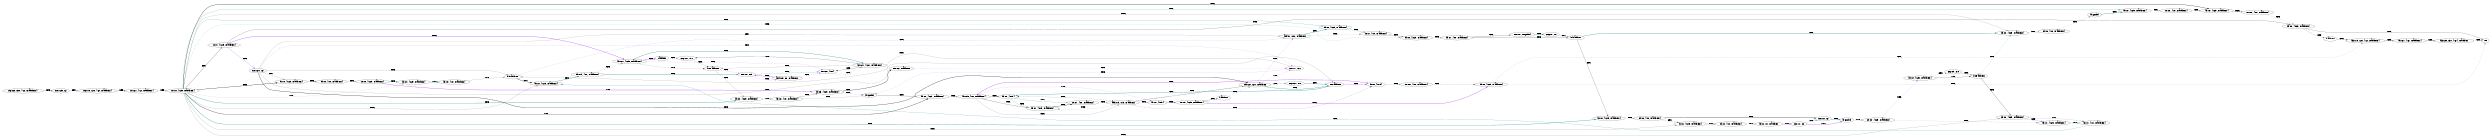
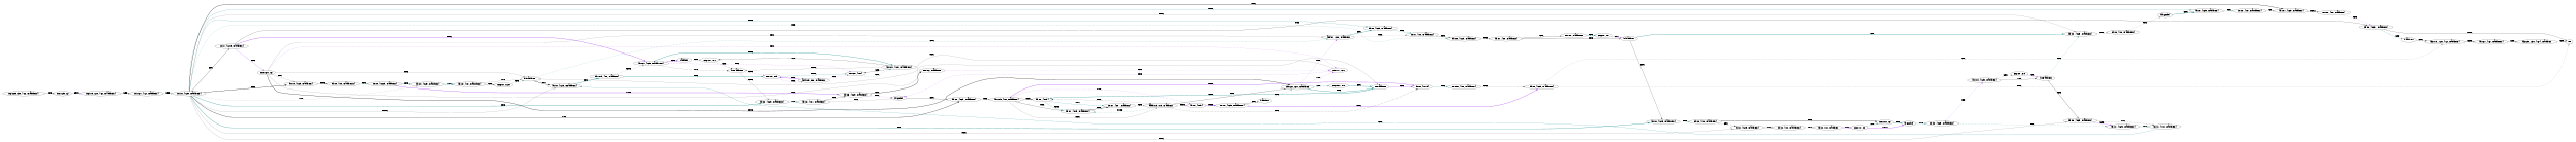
  digraph {
    rankdir=LR
    edge [color=teal style=solid]
    n1 [label="stp x29 , x30 , [ sp , #- address ]!"]
    n2 [label="mov x29 , sp"]
    n3 [label="stp x19 , x20 , [ sp , # address ]"]
    n4 [label="str x21 , [ sp , # address ]"]
    n5 [label="str x0 , [ x29 , # address ]"]
    n6 [label="str x1 , [ x29 , # address ]"]
    n7 [label="ldr x0 , [ x29 , # address ]"]
    n8 [label="ldr x0 , [ x29 , # address ]"]
    n9 [label="ldr x0 , [ x29 , # address ]"]
    n10 [label="ldr x0 , [ x29 , # address ]"]
    n11 [label="ldr x0 , [ x29 , # address ]"]
    n12 [label="ldr x0 , [ x29 , # address ]"]
    n13 [label="ldr x0 , [ x29 , # address ]"]
    n14 [label="ldr x0 , [ x29 , # address ]"]
    n15 [label="ldr x0 , [ x29 , # address ]"]
    n16 [label="ldr x0 , [ x29 , # address ]"]
    n17 [label="ldr x0 , [ x29 , # address ]"]
    n18 [label="ldr x0 , [ x29 , # address ]"]
    n19 [label="ldr x0 , [ x29 , # address ]"]
    n20 [label="mov x20 , x2"]
    n21 [label="ldr x21 , [ x29 , # address ]"]
    n22 [label="ldr x0 , [ x29 , # address ]"]
    n23 [label="ldr x0 , [ x0 , # address ]"]
    n24 [label="ldr x0 , [ x0 , # address ]"]
    n25 [label="ldr x19 , [ x0 , # address ]"]
    n26 [label="str x1 , [ x0 , # address ]"]
    n27 [label="ldr x1 , [ x0 , # address ]"]
    n28 [label="ldr x0 , [ x0 , # address ]"]
    n29 [label="ldr x2 , [ x0 , # address ]"]
    n30 [label="ldr x0 , [ x0 , # address ]"]
    n31 [label="str xzr , [ x0 , # address ]"]
    n32 [label="str xzr , [ x0 , # address ]"]
    n33 [label="ldr x0 , [ x0 , # address ]"]
    n34 [label="ldr x1 , [ x29 , # address ]"]
    n35 [label="str x1 , [ x0 , # address ]"]
    n36 [label="ldr x19 , [ x0 , # address ]"]
    n37 [label="b.hs address"]
    n38 [label="add x1 , x20 , # address"]
    n39 [label="mov x1 , x20"]
    n40 [label="sub x20 , x20 , # address"]
    n41 [label="b.ne address"]
    n42 [label="b address"]
    n43 [label="b.ne address"]
    n44 [label="str x21 , [ x0 ]"]
    n45 [label="ldr x21 , [ x21 , # address ]"]
    n46 [label="b address"]
    n47 [label=ret]
    n48 [label="bl symbol"]
    n49 [label="cmp x20 , # 0"]
    n50 [label="ldr x0 , [ x19 ]"]
    n51 [label="ldr x0 , [ x19 ]"]
    n52 [label="str x0 , [ x29 , # address ]"]
    n53 [label="ldr x3 , [ x29 , # address ]"]
    n54 [label="mov x2 , # address"]
+   n55 [label="cmp x0 , x20"]
    n56 [label="mov x0 , x19"]
    n57 [label="add x19 , x0 , # address"]
    n58 [label="cmp x21 , # 0"]
-   n59 [label="mov x0 , # symbol"]
+   n59 [label="mov x0 , # address"]
    n60 [label="b.hi address"]
    n61 [label="cmp x1 , x0"]
    n62 [label="bl symbol"]
    n63 [label="mov x0 , x2"]
    n64 [label="ldp x19 , x20 , [ sp , # address ]"]
    n65 [label="ldr x21 , [ sp , # address ]"]
    n66 [label="ldp x29 , x30 , [ sp ] , # address"]
    n67 [label="bl symbol"]
    n68 [label="lsl x0 , x0 , # address"]
    n69 [label="mov x1 , x0"]
    n70 [label="str x0 , [ x29 , # address ]"]
    n71 [label="ldr x0 , [ x29 , # address ]"]
    n72 [label="cmp x0 , # 0"]
    n73 [label="b.ne address"]
    n74 [label="ldr x0 , [ x19 ]"]
    n75 [label="ldr x1 , [ x19 , # address ]"]
    n76 [label="add x19 , x19 , # address"]
    n77 [label="str x0 , [ x29 , # address ]"]
    n78 [label="str x1 , [ x0 , # address ]"]
    n79 [label="str xzr , [ x0 , # address ]"]
    n80 [label="b address"]
    n81 [label="ldr x0 , [ x29 , # address ]"]
    n1 -> n2 [color=black label=CFG]
    n2 -> n3 [color=purple label=CFG]
    n3 -> n4 [color=black label=CFG]
    n4 -> n5 [label=CFG style=dashed]
    n5 -> n6 [color=gray40 label=CFG style=bold]
    n5 -> n7 [color=black label=DFG style=bold]
    n5 -> n8 [color=gray40 label=DFG style=dashed]
    n5 -> n9 [color=gray40 label=DFG]
    n5 -> n10 [label=DFG]
    n5 -> n11 [label=DFG style=dashed]
    n5 -> n12 [color=gray40 label=DFG]
    n5 -> n13 [label=DFG style=bold]
    n5 -> n14 [label=DFG style=bold]
    n5 -> n15 [label=DFG]
    n5 -> n16 [color=black label=DFG style=bold]
    n5 -> n17 [color=gray40 label=DFG]
    n5 -> n18 [color=gray40 label=DFG]
    n5 -> n19 [color=black label=DFG style=bold]
    n6 -> n20 [color=purple label=CFG]
    n6 -> n21 [color=purple label=DFG style=bold]
    n6 -> n22 [color=black label=DFG]
    n7 -> n23 [color=black label=DFG]
    n8 -> n24 [label=DFG style=bold]
    n9 -> n25 [label=DFG style=bold]
    n10 -> n26 [label=DFG]
    n11 -> n27 [label=DFG style=dashed]
    n12 -> n28 [color=gray40 label=DFG style=dashed]
    n13 -> n29 [label=DFG style=dashed]
    n14 -> n30 [label=DFG]
    n15 -> n31 [label=DFG style=dashed]
    n16 -> n32 [color=gray40 label=DFG style=bold]
    n17 -> n33 [color=gray40 label=DFG style=bold]
    n18 -> n34 [color=purple label=CFG]
    n18 -> n35 [color=black label=DFG style=dashed]
    n19 -> n36 [color=gray40 label=DFG]
    n20 -> n7 [color=gray40 label=CFG]
    n20 -> n37 [color=gray40 label=DFG]
-   n20 -> n38 [color=gray40 label=CFG]
+   n20 -> n38 [color=gray40 label=DFG]
    n20 -> n39 [color=purple label=DFG style=dashed]
    n20 -> n40 [color=black label=DFG style=bold]
    n20 -> n41 [color=gray40 label=DFG]
    n21 -> n42 [color=purple label=CFG style=bold]
    n21 -> n43 [color=black label=DFG style=dashed]
    n21 -> n44 [color=purple label=DFG style=dashed]
    n21 -> n45 [label=DFG style=bold]
    n22 -> n46 [label=CFG]
    n22 -> n47 [color=black label=DFG]
    n23 -> n52 [label=DFG]
    n24 -> n37 [color=gray40 label=DFG]
+   n24 -> n55 [color=gray40 label=CFG style=bold]
    n25 -> n21 [color=gray40 label=CFG style=dashed]
    n25 -> n56 [label=DFG style=bold]
    n26 -> n11 [color=gray40 label=CFG style=bold]
    n27 -> n59 [color=gray40 label=CFG style=bold]
    n27 -> n60 [color=gray40 label=DFG style=bold]
    n28 -> n62 [color=gray40 label=DFG style=dashed]
    n29 -> n17 [color=black label=CFG style=dashed]
    n29 -> n63 [color=black label=DFG style=bold]
    n30 -> n48 [color=gray40 label=DFG]
    n30 -> n53 [color=black label=CFG]
    n31 -> n16 [label=CFG style=dashed]
    n32 -> n22 [color=purple label=CFG style=dashed]
    n33 -> n68 [color=gray40 label=DFG style=dashed]
    n34 -> n35 [label=DFG]
    n35 -> n9 [label=CFG]
    n36 -> n50 [color=black label=DFG]
    n36 -> n51 [color=purple label=DFG style=bold]
    n36 -> n74 [color=purple label=DFG style=dashed]
    n36 -> n75 [color=gray40 label=DFG style=bold]
    n36 -> n76 [color=gray40 label=DFG]
    n37 -> n9 [color=black label=CFG style=bold]
    n37 -> n38 [label=CFG style=dashed]
    n38 -> n10 [label=CFG style=bold]
    n38 -> n26 [color=gray40 label=DFG style=dashed]
    n39 -> n37 [color=gray40 label=DFG]
    n39 -> n48 [color=purple label=DFG style=dashed]
    n40 -> n38 [color=purple label=DFG style=dashed]
    n40 -> n39 [color=purple label=DFG style=dashed]
    n40 -> n41 [label=DFG style=bold]
    n40 -> n49 [label=CFG]
    n41 -> n50 [label=CFG style=bold]
    n41 -> n51 [color=purple label=CFG style=bold]
    n42 -> n58 [color=gray40 label=CFG style=dashed]
    n43 -> n14 [color=gray40 label=CFG]
    n43 -> n56 [color=purple label=CFG style=dashed]
    n44 -> n45 [label=CFG style=dashed]
    n45 -> n43 [color=gray40 label=DFG]
    n45 -> n44 [color=black label=CFG]
    n45 -> n58 [color=black label=CFG]
    n46 -> n64 [color=black label=CFG]
    n48 -> n19 [color=gray40 label=CFG style=bold]
    n49 -> n41 [label=CFG style=bold]
    n50 -> n75 [label=CFG]
    n50 -> n78 [label=DFG]
    n51 -> n79 [label=DFG]
    n52 -> n8 [label=CFG style=bold]
    n52 -> n53 [color=purple label=DFG style=bold]
    n53 -> n48 [color=purple label=DFG style=dashed]
    n53 -> n54 [color=black label=CFG style=bold]
    n54 -> n39 [color=purple label=CFG style=dashed]
+   n55 -> n37 [label=CFG style=dashed]
    n56 -> n44 [label=DFG]
    n56 -> n57 [color=purple label=DFG style=dashed]
    n57 -> n44 [color=purple label=CFG style=dashed]
    n57 -> n56 [color=purple label=DFG style=bold]
    n58 -> n43 [color=black label=CFG style=dashed]
    n59 -> n61 [label=CFG style=bold]
    n60 -> n12 [label=CFG style=bold]
    n60 -> n13 [color=black label=CFG]
    n61 -> n60 [color=purple label=CFG]
    n62 -> n15 [label=CFG style=bold]
    n63 -> n67 [label=DFG style=bold]
    n64 -> n65 [color=gray40 label=CFG style=bold]
    n65 -> n66 [color=gray40 label=CFG style=bold]
    n66 -> n47 [color=gray40 label=CFG style=dashed]
    n67 -> n70 [label=DFG]
    n68 -> n69 [color=purple label=DFG style=bold]
    n69 -> n63 [label=CFG]
    n69 -> n67 [color=purple label=DFG style=bold]
    n70 -> n34 [label=DFG style=dashed]
    n70 -> n71 [color=purple label=DFG style=dashed]
    n71 -> n72 [color=gray40 label=CFG style=dashed]
    n71 -> n73 [color=black label=DFG]
    n72 -> n73 [color=purple label=CFG]
    n73 -> n12 [label=CFG style=dashed]
    n73 -> n18 [color=gray40 label=CFG style=bold]
    n74 -> n77 [color=purple label=DFG style=bold]
    n75 -> n78 [color=black label=DFG style=bold]
    n76 -> n40 [color=gray40 label=CFG style=bold]
    n76 -> n50 [color=black label=DFG style=dashed]
    n76 -> n51 [color=black label=DFG style=dashed]
    n76 -> n74 [color=purple label=DFG style=dashed]
    n76 -> n75 [label=DFG style=dashed]
    n77 -> n80 [color=gray40 label=CFG style=bold]
    n77 -> n81 [color=purple label=DFG style=bold]
    n78 -> n76 [color=gray40 label=CFG style=dashed]
    n79 -> n81 [color=black label=CFG style=dashed]
    n80 -> n40 [label=CFG style=dashed]
    n81 -> n47 [color=gray40 label=DFG style=dashed]
    n81 -> n64 [color=gray40 label=CFG style=dashed]
  }
